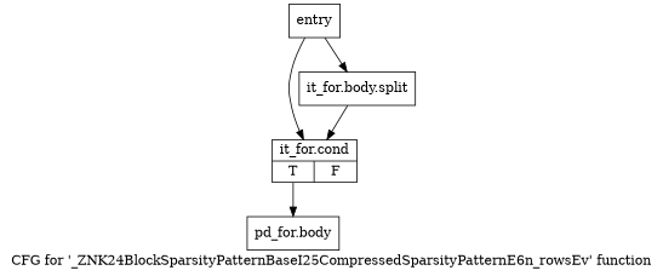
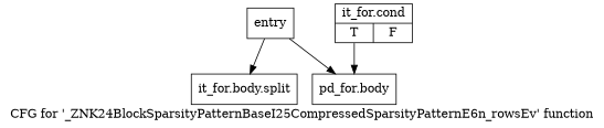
  digraph {
    label="CFG for '_ZNK24BlockSparsityPatternBaseI25CompressedSparsityPatternE6n_rowsEv' function"
    node [shape=record]
    n1 [label="{entry}"]
    n2 [label="{it_for.cond|{<s0>T|<s1>F}}"]
    n3 [label="{it_for.body.split}"]
    n4 [label="{pd_for.body}"]
-   n1 -> n2
+   n1 -> n4
    n1 -> n3
    n2 -> n4 [tailport=s0]
-   n3 -> n2
  }
